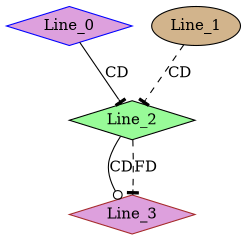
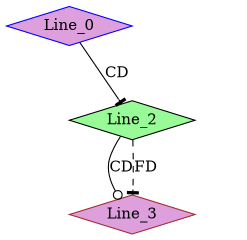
  digraph {
    node [color=black fillcolor=plum shape=diamond style=filled]
    edge [arrowhead=tee style=solid]
    Line_2 [fillcolor=palegreen]
    Line_0 [color=blue]
-   Line_1 [fillcolor=tan shape=ellipse]
    Line_3 [color=brown]
    Line_2 -> Line_3 [arrowhead=odot label=CD]
    Line_2 -> Line_3 [label=FD style=dashed]
    Line_0 -> Line_2 [label=CD]
-   Line_1 -> Line_2 [label=CD style=dashed]
  }
